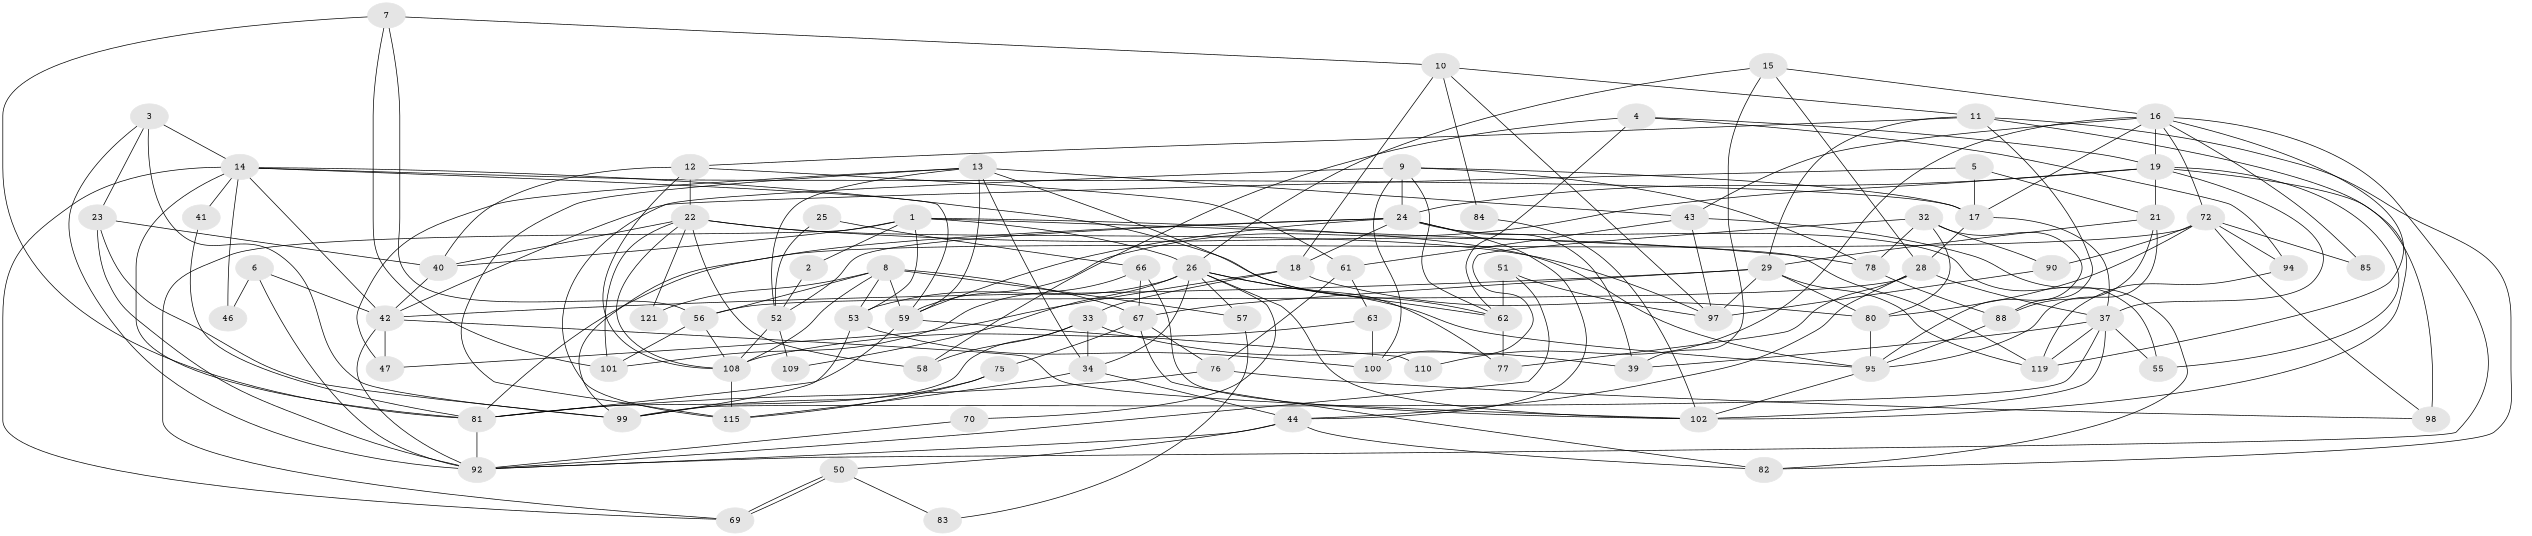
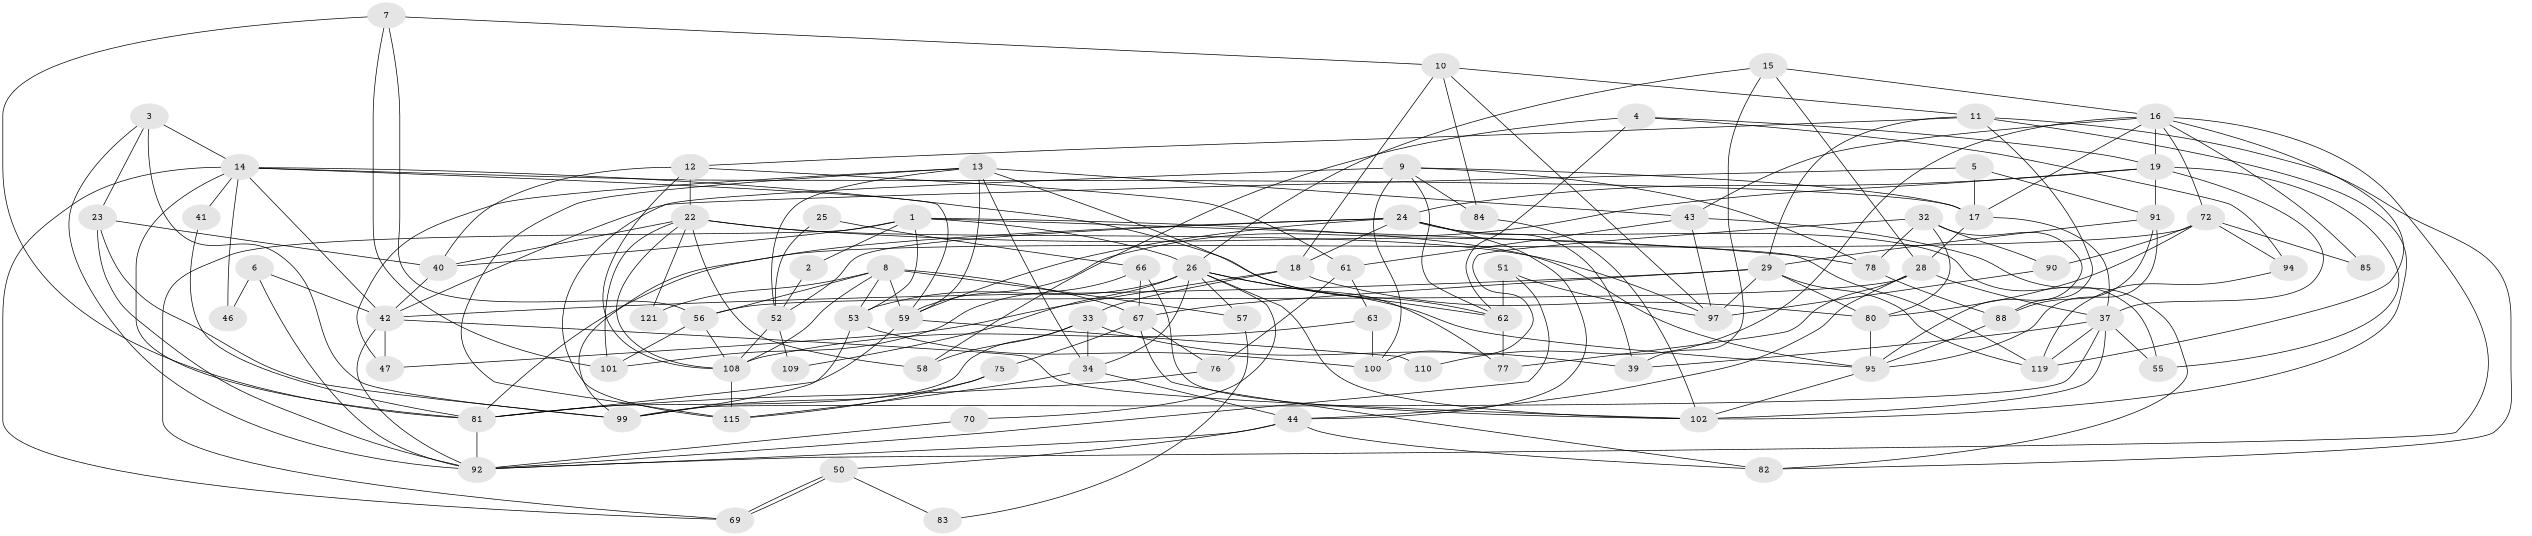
  graph {
    fontname="Courier Prime"
    node [color=gray90 fontname="Courier Prime" style=filled]
    edge [fontname="Courier Prime"]
    1 [super="+20"]
    2
    26 [super="+45"]
    40 [super="+86"]
    53
    69
    95 [super="+118"]
    119 [super="+120"]
    52 [super="+112"]
    62 [super="+96"]
    57
    102 [super="+105"]
    34
    70
    109
    42 [super="+49"]
    99 [super="+111"]
    100 [super="+107"]
    108 [super="+114"]
    14 [super="+93"]
    17 [super="+31"]
    46
    81 [super="+89"]
    59 [super="+104"]
    41
    3
    92 [super="+113"]
    23
    19 [super="+63"]
-   21 [super="+87"]
+   21 [super="+87" label=91]
    37 [super="+71"]
    24 [super="+35"]
    55
-   98
    4
    58
    94
    77
    28 [super="+30"]
    5
    29 [super="+79"]
    88
    47
    6
    10 [super="+27"]
    84
    11 [super="+38"]
    18
    97
    7
    56
    101
    8 [super="+73"]
    67
    121
    83
    110
    82
    76
    75
    115
    9 [super="+68"]
    78
    12 [super="+60"]
    33 [super="+64"]
    80
    22 [super="+48"]
    61 [super="+106"]
    n69 [label=63]
    13 [super="+117"]
    43 [super="+116"]
    44 [super="+54"]
    15 [super="+74"]
    16 [super="+36"]
    39
    72 [super="+91"]
    85
    90
    32 [super="+103"]
    50
    25
    66
    51
    1 -- 2
    1 -- 26
    1 -- 40
    1 -- 53
    1 -- 69
    1 -- 95
    1 -- 119
    2 -- 52
    26 -- 53
    26 -- 95
    26 -- 62
    26 -- 57
    26 -- 102
    26 -- 34
    26 -- 70
    26 -- 109
    40 -- 42
    53 -- 99
    53 -- 100
    95 -- 102
    52 -- 109
    52 -- 108
    62 -- 77
    57 -- 83
    34 -- 115
    34 -- 44
    70 -- 92
    42 -- 102
    42 -- 92
    42 -- 47
    108 -- 115
    14 -- 69
    14 -- 62
    14 -- 42
    14 -- 17
    14 -- 46
    14 -- 81
    14 -- 59
    14 -- 41
    17 -- 37
    17 -- 28
    81 -- 92
    59 -- 81
    59 -- 110 [weight=2]
    41 -- 81
    3 -- 99
    3 -- 14
    3 -- 92
    3 -- 23
    23 -- 40
    23 -- 99
    23 -- 92
    19 -- 59
    19 -- 21
    19 -- 37
    19 -- 24
    19 -- 55
-   19 -- 98
    21 -- 95
    21 -- 29
    21 -- 88
    37 -- 119
    37 -- 102
    37 -- 99
    37 -- 55
    37 -- 39
    24 -- 52
    24 -- 99
    24 -- 59
    24 -- 55
    24 -- 18
    24 -- 44
    24 -- 39
    4 -- 62
    4 -- 19
    4 -- 58
    4 -- 94
    94 -- 119
    28 -- 37
    28 -- 77
    28 -- 56
    28 -- 44
    5 -- 42
    5 -- 17
    5 -- 21
    29 -- 119
    29 -- 42
    29 -- 97
    29 -- 67
    29 -- 80
    88 -- 95
    6 -- 42
    6 -- 46
    6 -- 92
    10 -- 84
    10 -- 11
    10 -- 18
    10 -- 97
    84 -- 102
    11 -- 102
    11 -- 29
    11 -- 88
    11 -- 82
    11 -- 12
    18 -- 47
    18 -- 33
    18 -- 80
    7 -- 81
    7 -- 10
    7 -- 56
    7 -- 101
    56 -- 108
    56 -- 101
    8 -- 53
    8 -- 57
    8 -- 108
    8 -- 59
    8 -- 56
    8 -- 67
    8 -- 121
    67 -- 82
    67 -- 76
    67 -- 75
    76 -- 81
-   76 -- 98
    75 -- 99
    75 -- 115
    9 -- 62
    9 -- 100
    9 -- 17
-   9 -- 24
+   9 -- 84
    9 -- 115
    9 -- 78
    78 -- 88
    12 -- 40
    12 -- 108
    12 -- 22
    12 -- 61
    33 -- 34
    33 -- 81
    33 -- 58
    33 -- 39
    80 -- 95
    22 -- 40
    22 -- 108
    22 -- 58
    22 -- 97
    22 -- 101
    22 -- 121
    22 -- 78
    61 -- 76
    61 -- n69 [weight=2]
    n69 -- 100
    n69 -- 108
    13 -- 52
    13 -- 34
    13 -- 59
    13 -- 77
    13 -- 47
    13 -- 115
    13 -- 43
    43 -- 97
    43 -- 82
    43 -- 61
    44 -- 92
    44 -- 82
    44 -- 50
    15 -- 26
    15 -- 28
    15 -- 16
    15 -- 39
    16 -- 119
    16 -- 17
    16 -- 92
    16 -- 19
    16 -- 110
    16 -- 43
    16 -- 72
    16 -- 85
    72 -- 81
-   72 -- 98
    72 -- 94
    72 -- 80
    72 -- 85
    72 -- 90
    90 -- 97
    32 -- 95
    32 -- 100
    32 -- 78
    32 -- 80
    32 -- 90
    50 -- 69
    50 -- 69
    50 -- 83
    25 -- 52
    25 -- 66
    66 -- 102
    66 -- 101
    66 -- 67
    51 -- 62
    51 -- 92
    51 -- 97
  }
